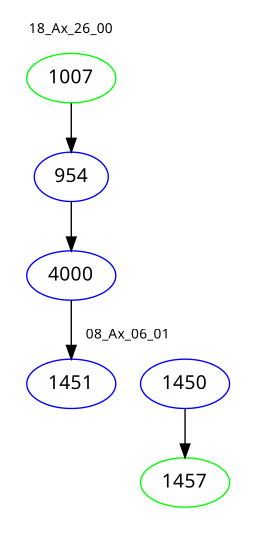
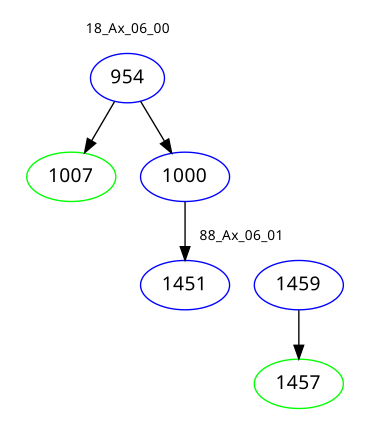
  digraph {
    fontname="Noto Sans"
    node [color=blue fontname="Noto Sans"]
    edge [color=black fontname="Noto Sans"]
    n1 [label=954]
    n2 [color=green label=1007]
-   n3 [label=4000]
-   n4 [label=1450]
+   n3 [label=1000]
+   n4 [label=1459]
    n5 [label=1451]
    n6 [color=green label=1457]
    subgraph cluster_1 {
      color=white
      fontsize=10
-     label="18_Ax_26_00"
+     label="18_Ax_06_00"
      n1
      n2
      n3
    }
    subgraph cluster_2 {
      color=white
      fontsize=10
-     label="08_Ax_06_01"
+     label="88_Ax_06_01"
      n4
      n5
      n6
    }
-   n2 -> n1
+   n1 -> n2
    n1 -> n3
    n3 -> n5
    n4 -> n6
  }
